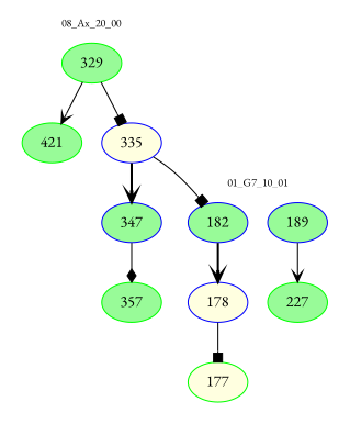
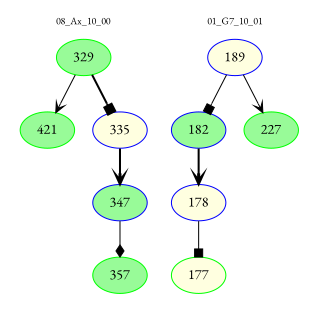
  digraph {
    fontname="EB Garamond"
    node [color=green fillcolor=palegreen fontname="EB Garamond" style=filled]
    edge [arrowhead=vee color=black fontname="EB Garamond" style=solid]
    n1 [label=329]
    n2 [label=421]
    n3 [color=blue fillcolor=lightyellow label=335]
    n4 [color=blue label=347]
    n5 [label=357]
-   n6 [color=blue label=189]
+   n6 [color=blue fillcolor=lightyellow label=189]
    n7 [color=blue label=182]
    n8 [label=227]
    n9 [color=blue fillcolor=lightyellow label=178]
    n10 [fillcolor=lightyellow label=177]
    subgraph cluster_1 {
      color=white
      fontsize=10
-     label="08_Ax_20_00"
+     label="08_Ax_10_00"
      n1
      n2
      n3
      n4
      n5
    }
    subgraph cluster_2 {
      color=white
      fontsize=10
      label="01_G7_10_01"
      n6
      n7
      n8
      n9
      n10
    }
    n1 -> n2
-   n1 -> n3 [arrowhead=box]
+   n1 -> n3 [arrowhead=box style=bold]
    n3 -> n4 [style=bold]
    n4 -> n5 [arrowhead=diamond]
-   n3 -> n7 [arrowhead=box]
+   n6 -> n7 [arrowhead=box]
    n6 -> n8
    n7 -> n9 [style=bold]
    n9 -> n10 [arrowhead=box]
  }
